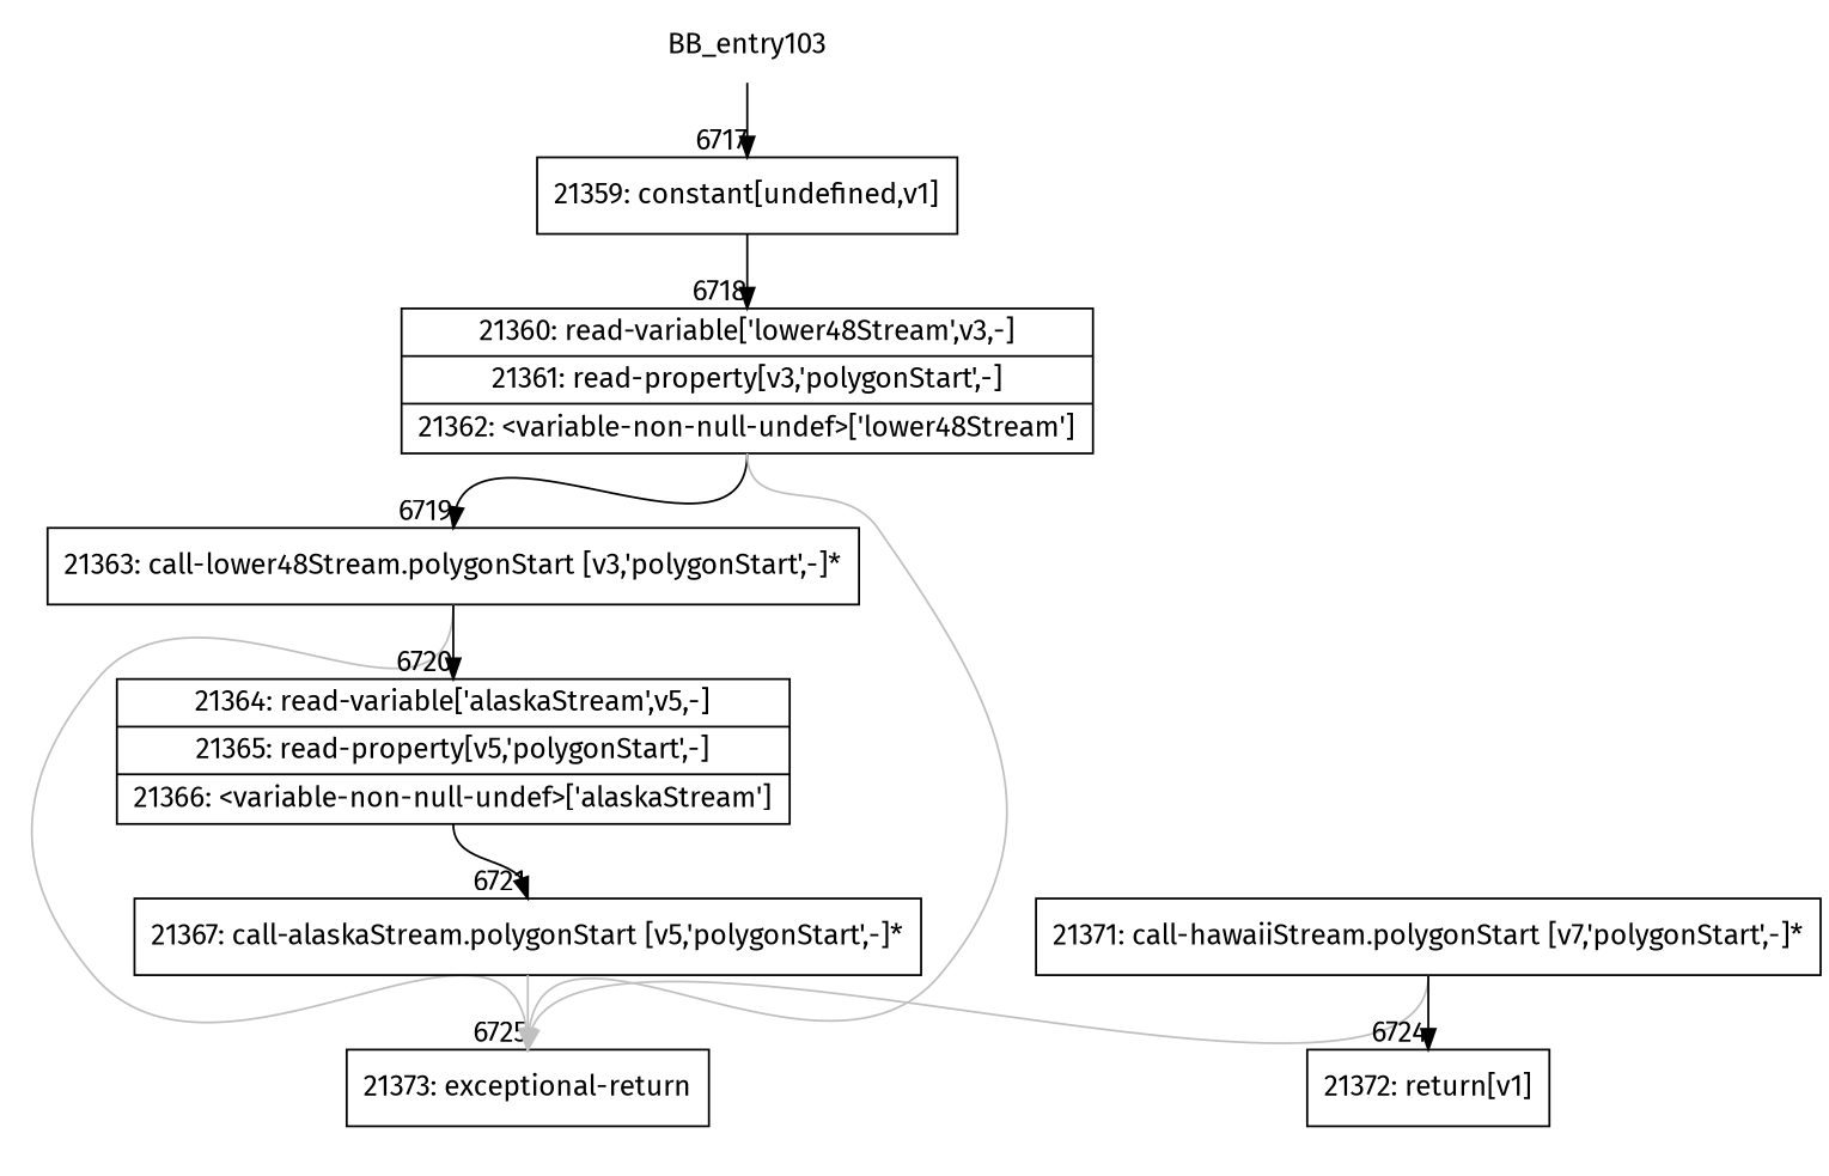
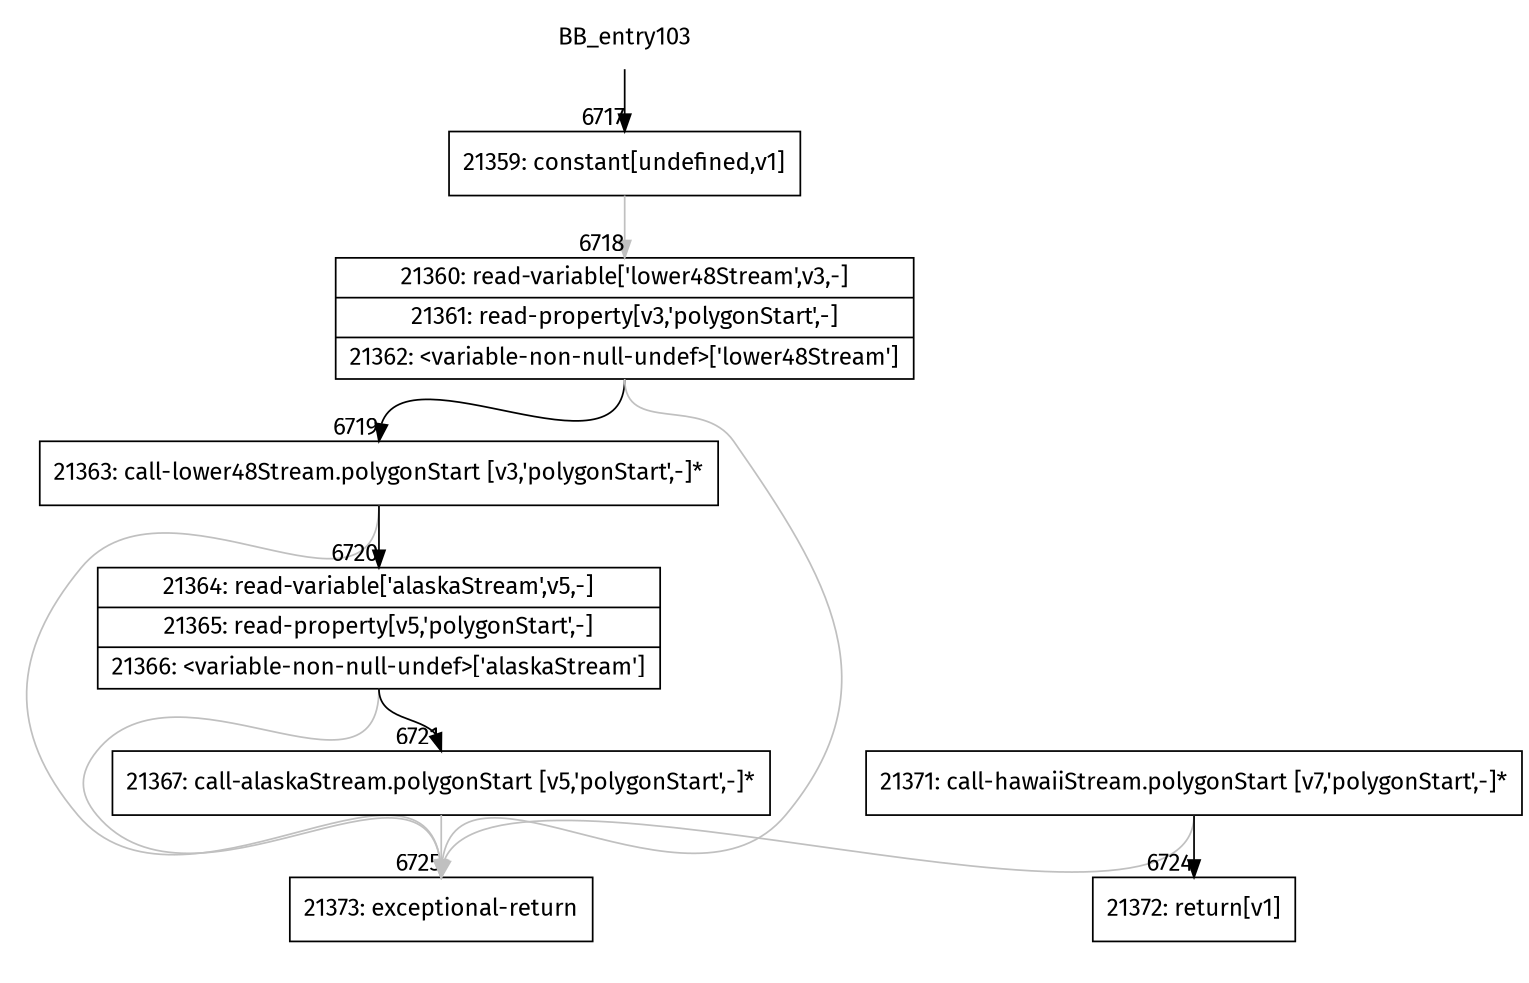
  digraph {
    fontname="Fira Sans"
    rankdir=TD
    node [fontname="Fira Sans" shape=record]
    edge [fontname="Fira Sans" headport=n tailport=s]
    n1 [label=BB_entry103 shape=none]
    n2 [label="{21359: constant[undefined,v1]}"]
    n3 [label="{21360: read-variable['lower48Stream',v3,-]|21361: read-property[v3,'polygonStart',-]|21362: \<variable-non-null-undef\>['lower48Stream']}"]
    n4 [label="{21363: call-lower48Stream.polygonStart [v3,'polygonStart',-]*}"]
    n5 [label="{21373: exceptional-return}"]
    n6 [label="{21364: read-variable['alaskaStream',v5,-]|21365: read-property[v5,'polygonStart',-]|21366: \<variable-non-null-undef\>['alaskaStream']}"]
    n7 [label="{21367: call-alaskaStream.polygonStart [v5,'polygonStart',-]*}"]
    n8 [label="{21371: call-hawaiiStream.polygonStart [v7,'polygonStart',-]*}"]
    n9 [label="{21372: return[v1]}"]
    n1 -> n2 [headlabel="    6717"]
-   n2 -> n3 [headlabel="      6718"]
+   n2 -> n3 [headlabel="      6718" color=gray]
    n3 -> n4 [headlabel="      6719"]
    n3 -> n5 [color=gray headlabel="      6725"]
    n4 -> n5 [color=gray]
    n4 -> n6 [headlabel="      6720"]
+   n6 -> n5 [color=gray]
    n6 -> n7 [headlabel="      6721"]
    n7 -> n5 [color=gray]
    n8 -> n5 [color=gray]
    n8 -> n9 [headlabel="      6724"]
  }
